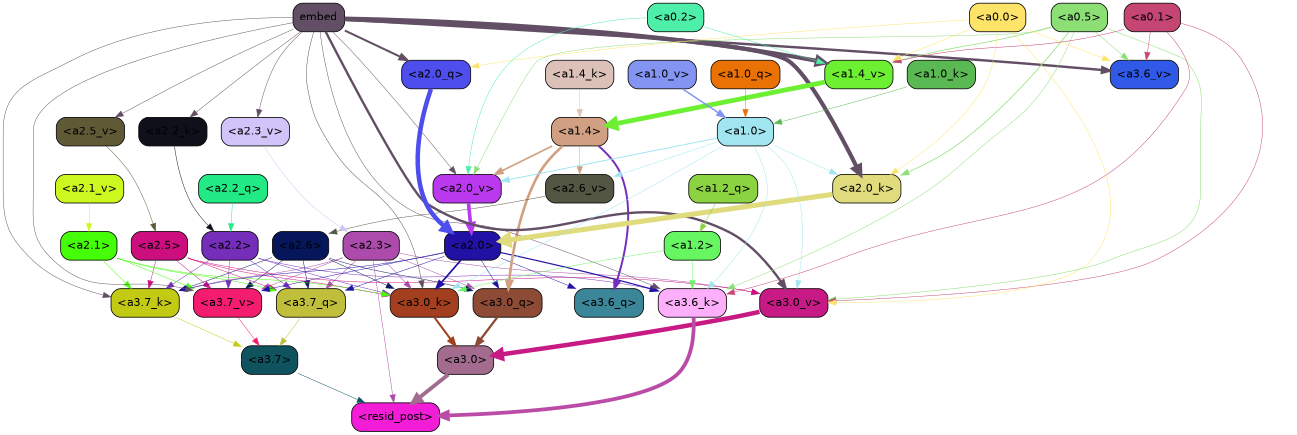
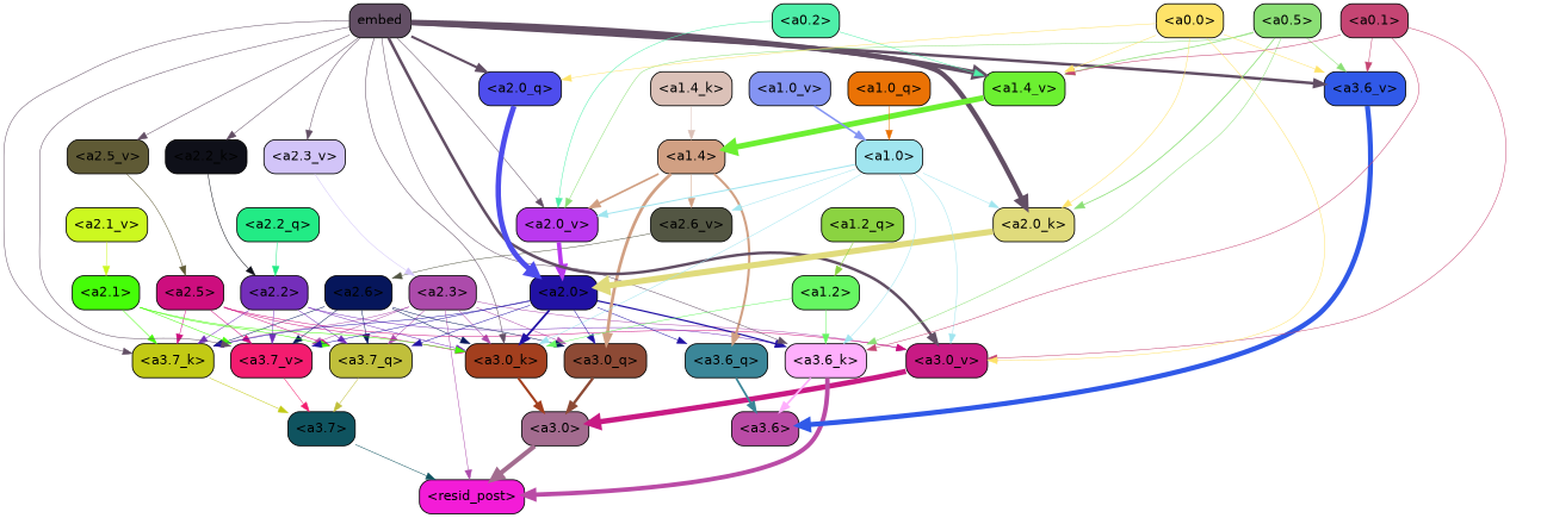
  strict digraph {
    splines=true
    node [color=black fontname=Helvetica shape=box style="filled, rounded"]
    edge [color="#634f65" penwidth=0.6]
    "<a3.7>" [fillcolor="#0f535f"]
    "<resid_post>" [fillcolor="#f31cd7"]
+   "<a3.6>" [fillcolor="#ba4ba6"]
    "<a3.0>" [fillcolor="#a36c8f"]
    "<a2.3>" [fillcolor="#ac4bab"]
    "<a3.7_q>" [fillcolor="#c0bf3b"]
    "<a3.0_q>" [fillcolor="#8d4a35"]
    "<a3.7_k>" [fillcolor="#c2ca14"]
    "<a3.0_k>" [fillcolor="#a33f1e"]
    "<a3.7_v>" [fillcolor="#f31c6f"]
    "<a3.0_v>" [fillcolor="#c81a84"]
    "<a3.6_q>" [fillcolor="#3b8698"]
    "<a3.6_k>" [fillcolor="#feaffc"]
    "<a3.6_v>" [fillcolor="#3059e8"]
    "<a2.6>" [fillcolor="#06165b"]
    "<a2.5>" [fillcolor="#cd0e7e"]
    "<a2.2>" [fillcolor="#742eba"]
    "<a2.1>" [fillcolor="#45fd08"]
    "<a2.0>" [fillcolor="#2111a4"]
    "<a1.4>" [fillcolor="#d1a083"]
    "<a2.6_v>" [fillcolor="#535643"]
    "<a2.0_v>" [fillcolor="#ba39ef"]
    embed [fillcolor="#634f65"]
    "<a2.0_q>" [fillcolor="#4e4ded"]
    "<a2.2_k>" [fillcolor="#0f1019"]
    "<a2.0_k>" [fillcolor="#e0db7c"]
    "<a2.5_v>" [fillcolor="#5f5a35"]
    "<a2.3_v>" [fillcolor="#d2c4f8"]
    "<a1.4_v>" [fillcolor="#6cf031"]
    "<a1.2>" [fillcolor="#66f662"]
    "<a1.0>" [fillcolor="#a0e5ef"]
    "<a0.5>" [fillcolor="#8bdf75"]
    "<a0.1>" [fillcolor="#c54573"]
    "<a0.0>" [fillcolor="#fee369"]
    "<a2.2_q>" [fillcolor="#22eb85"]
    "<a2.1_v>" [fillcolor="#ccf820"]
    "<a0.2>" [fillcolor="#4eefa9"]
    "<a1.2_q>" [fillcolor="#8bd341"]
    "<a1.0_q>" [fillcolor="#ea7205"]
    "<a1.4_k>" [fillcolor="#dbc1b8"]
-   "<a1.0_k>" [fillcolor="#5bb953"]
    "<a1.0_v>" [fillcolor="#8494f3"]
    "<a3.7>" -> "<resid_post>" [color="#0f535f"]
    "<a3.0>" -> "<resid_post>" [color="#a36c8f" penwidth=4.898576855659485]
    "<a2.3>" -> "<resid_post>" [color="#ac4bab"]
    "<a2.3>" -> "<a3.7_q>" [color="#ac4bab"]
    "<a2.3>" -> "<a3.0_q>" [color="#ac4bab"]
    "<a2.3>" -> "<a3.7_k>" [color="#ac4bab"]
    "<a2.3>" -> "<a3.0_k>" [color="#ac4bab"]
    "<a2.3>" -> "<a3.7_v>" [color="#ac4bab"]
    "<a2.3>" -> "<a3.0_v>" [color="#ac4bab"]
    "<a3.7_q>" -> "<a3.7>" [color="#c0bf3b"]
    "<a3.0_q>" -> "<a3.0>" [color="#8d4a35" penwidth=2.870753765106201]
    "<a3.7_k>" -> "<a3.7>" [color="#c2ca14"]
    "<a3.0_k>" -> "<a3.0>" [color="#a33f1e" penwidth=2.520303964614868]
    "<a3.7_v>" -> "<a3.7>" [color="#f31c6f"]
    "<a3.0_v>" -> "<a3.0>" [color="#c81a84" penwidth=5.680712580680847]
+   "<a3.6_q>" -> "<a3.6>" [color="#3b8698" penwidth=2.160832464694977]
    "<a3.6_k>" -> "<resid_post>" [color="#ba4ba6" penwidth=4.7534414529800415]
+   "<a3.6_k>" -> "<a3.6>" [color="#feaffc" penwidth=2.13908451795578]
+   "<a3.6_v>" -> "<a3.6>" [color="#3059e8" penwidth=5.297133803367615]
    "<a2.6>" -> "<a3.7_q>" [color="#06165b"]
    "<a2.6>" -> "<a3.0_q>" [color="#06165b"]
    "<a2.6>" -> "<a3.7_k>" [color="#06165b"]
    "<a2.6>" -> "<a3.0_k>" [color="#06165b"]
    "<a2.6>" -> "<a3.7_v>" [color="#06165b"]
    "<a2.5>" -> "<a3.7_q>" [color="#cd0e7e"]
    "<a2.5>" -> "<a3.7_k>" [color="#cd0e7e"]
    "<a2.5>" -> "<a3.0_k>" [color="#cd0e7e"]
    "<a2.5>" -> "<a3.7_v>" [color="#cd0e7e"]
    "<a2.5>" -> "<a3.0_v>" [color="#cd0e7e"]
    "<a2.2>" -> "<a3.7_q>" [color="#742eba"]
    "<a2.2>" -> "<a3.7_k>" [color="#742eba"]
    "<a2.2>" -> "<a3.0_k>" [color="#742eba"]
    "<a2.2>" -> "<a3.7_v>" [color="#742eba"]
    "<a2.2>" -> "<a3.6_k>" [color="#742eba"]
    "<a2.1>" -> "<a3.7_q>" [color="#45fd08"]
    "<a2.1>" -> "<a3.7_k>" [color="#45fd08"]
    "<a2.1>" -> "<a3.0_k>" [color="#45fd08"]
    "<a2.1>" -> "<a3.7_v>" [color="#45fd08"]
    "<a2.0>" -> "<a3.7_q>" [color="#2111a4"]
    "<a2.0>" -> "<a3.0_q>" [color="#2111a4"]
    "<a2.0>" -> "<a3.7_k>" [color="#2111a4"]
    "<a2.0>" -> "<a3.0_k>" [color="#2111a4" penwidth=2.18752121925354]
    "<a2.0>" -> "<a3.7_v>" [color="#2111a4"]
    "<a2.0>" -> "<a3.6_q>" [color="#2111a4"]
    "<a2.0>" -> "<a3.6_k>" [color="#2111a4" penwidth=1.4957321882247925]
    "<a1.4>" -> "<a3.0_q>" [color="#d1a083" penwidth=3.299744725227356]
-   "<a1.4>" -> "<a3.6_q>" [color="#742eba" penwidth=2.4829938411712646]
+   "<a1.4>" -> "<a3.6_q>" [color="#d1a083" penwidth=2.4829938411712646]
    "<a1.4>" -> "<a2.6_v>" [color="#d1a083"]
    "<a1.4>" -> "<a2.0_v>" [color="#d1a083" penwidth=2.092592429369688]
    "<a2.6_v>" -> "<a2.6>" [color="#535643"]
    "<a2.0_v>" -> "<a2.0>" [color="#ba39ef" penwidth=4.5695202350616455]
    embed -> "<a3.7_k>"
    embed -> "<a3.0_k>" [penwidth=0.6394047290086746]
    embed -> "<a3.7_v>"
    embed -> "<a3.0_v>" [penwidth=3.0212591886520386]
    embed -> "<a3.6_k>"
    embed -> "<a3.6_v>" [penwidth=3.067279100418091]
    embed -> "<a2.0_v>"
    embed -> "<a2.0_q>" [penwidth=2.5355080366134644]
    embed -> "<a2.2_k>"
    embed -> "<a2.0_k>" [penwidth=5.2180726528167725]
    embed -> "<a2.5_v>"
    embed -> "<a2.3_v>"
    embed -> "<a1.4_v>" [penwidth=5.162249565124512]
    "<a2.0_q>" -> "<a2.0>" [color="#4e4ded" penwidth=5.681910276412964]
    "<a2.2_k>" -> "<a2.2>" [color="#0f1019"]
    "<a2.0_k>" -> "<a2.0>" [color="#e0db7c" penwidth=6.447777509689331]
    "<a2.5_v>" -> "<a2.5>" [color="#5f5a35"]
    "<a2.3_v>" -> "<a2.3>" [color="#d2c4f8"]
    "<a1.4_v>" -> "<a1.4>" [color="#6cf031" penwidth=6.016597509384155]
    "<a1.2>" -> "<a3.0_k>" [color="#66f662"]
    "<a1.2>" -> "<a3.6_k>" [color="#66f662"]
    "<a1.0>" -> "<a3.0_k>" [color="#a0e5ef"]
    "<a1.0>" -> "<a3.0_v>" [color="#a0e5ef"]
    "<a1.0>" -> "<a3.6_k>" [color="#a0e5ef"]
    "<a1.0>" -> "<a2.6_v>" [color="#a0e5ef"]
    "<a1.0>" -> "<a2.0_v>" [color="#a0e5ef" penwidth=1.2132605910301208]
    "<a1.0>" -> "<a2.0_k>" [color="#a0e5ef"]
-   "<a0.5>" -> "<a3.0_v>" [color="#8bdf75" penwidth=0.648682102560997]
    "<a0.5>" -> "<a3.6_k>" [color="#8bdf75"]
    "<a0.5>" -> "<a3.6_v>" [color="#8bdf75"]
    "<a0.5>" -> "<a2.0_v>" [color="#8bdf75"]
    "<a0.5>" -> "<a2.0_k>" [color="#8bdf75" penwidth=0.9236047863960266]
    "<a0.5>" -> "<a1.4_v>" [color="#8bdf75" penwidth=0.8783596754074097]
    "<a0.1>" -> "<a3.0_v>" [color="#c54573"]
    "<a0.1>" -> "<a3.6_k>" [color="#c54573"]
    "<a0.1>" -> "<a3.6_v>" [color="#c54573"]
    "<a0.1>" -> "<a1.4_v>" [color="#c54573" penwidth=0.6490728855133057]
    "<a0.0>" -> "<a3.0_v>" [color="#fee369"]
    "<a0.0>" -> "<a3.6_v>" [color="#fee369"]
    "<a0.0>" -> "<a2.0_q>" [color="#fee369"]
    "<a0.0>" -> "<a2.0_k>" [color="#fee369"]
    "<a0.0>" -> "<a1.4_v>" [color="#fee369"]
    "<a2.2_q>" -> "<a2.2>" [color="#22eb85"]
    "<a2.1_v>" -> "<a2.1>" [color="#ccf820"]
    "<a0.2>" -> "<a2.0_v>" [color="#4eefa9"]
    "<a0.2>" -> "<a1.4_v>" [color="#4eefa9"]
    "<a1.2_q>" -> "<a1.2>" [color="#8bd341" penwidth=0.6769798994064331]
    "<a1.0_q>" -> "<a1.0>" [color="#ea7205"]
    "<a1.4_k>" -> "<a1.4>" [color="#dbc1b8"]
-   "<a1.0_k>" -> "<a1.0>" [color="#5bb953"]
    "<a1.0_v>" -> "<a1.0>" [color="#8494f3" penwidth=1.8562973737716675]
  }
